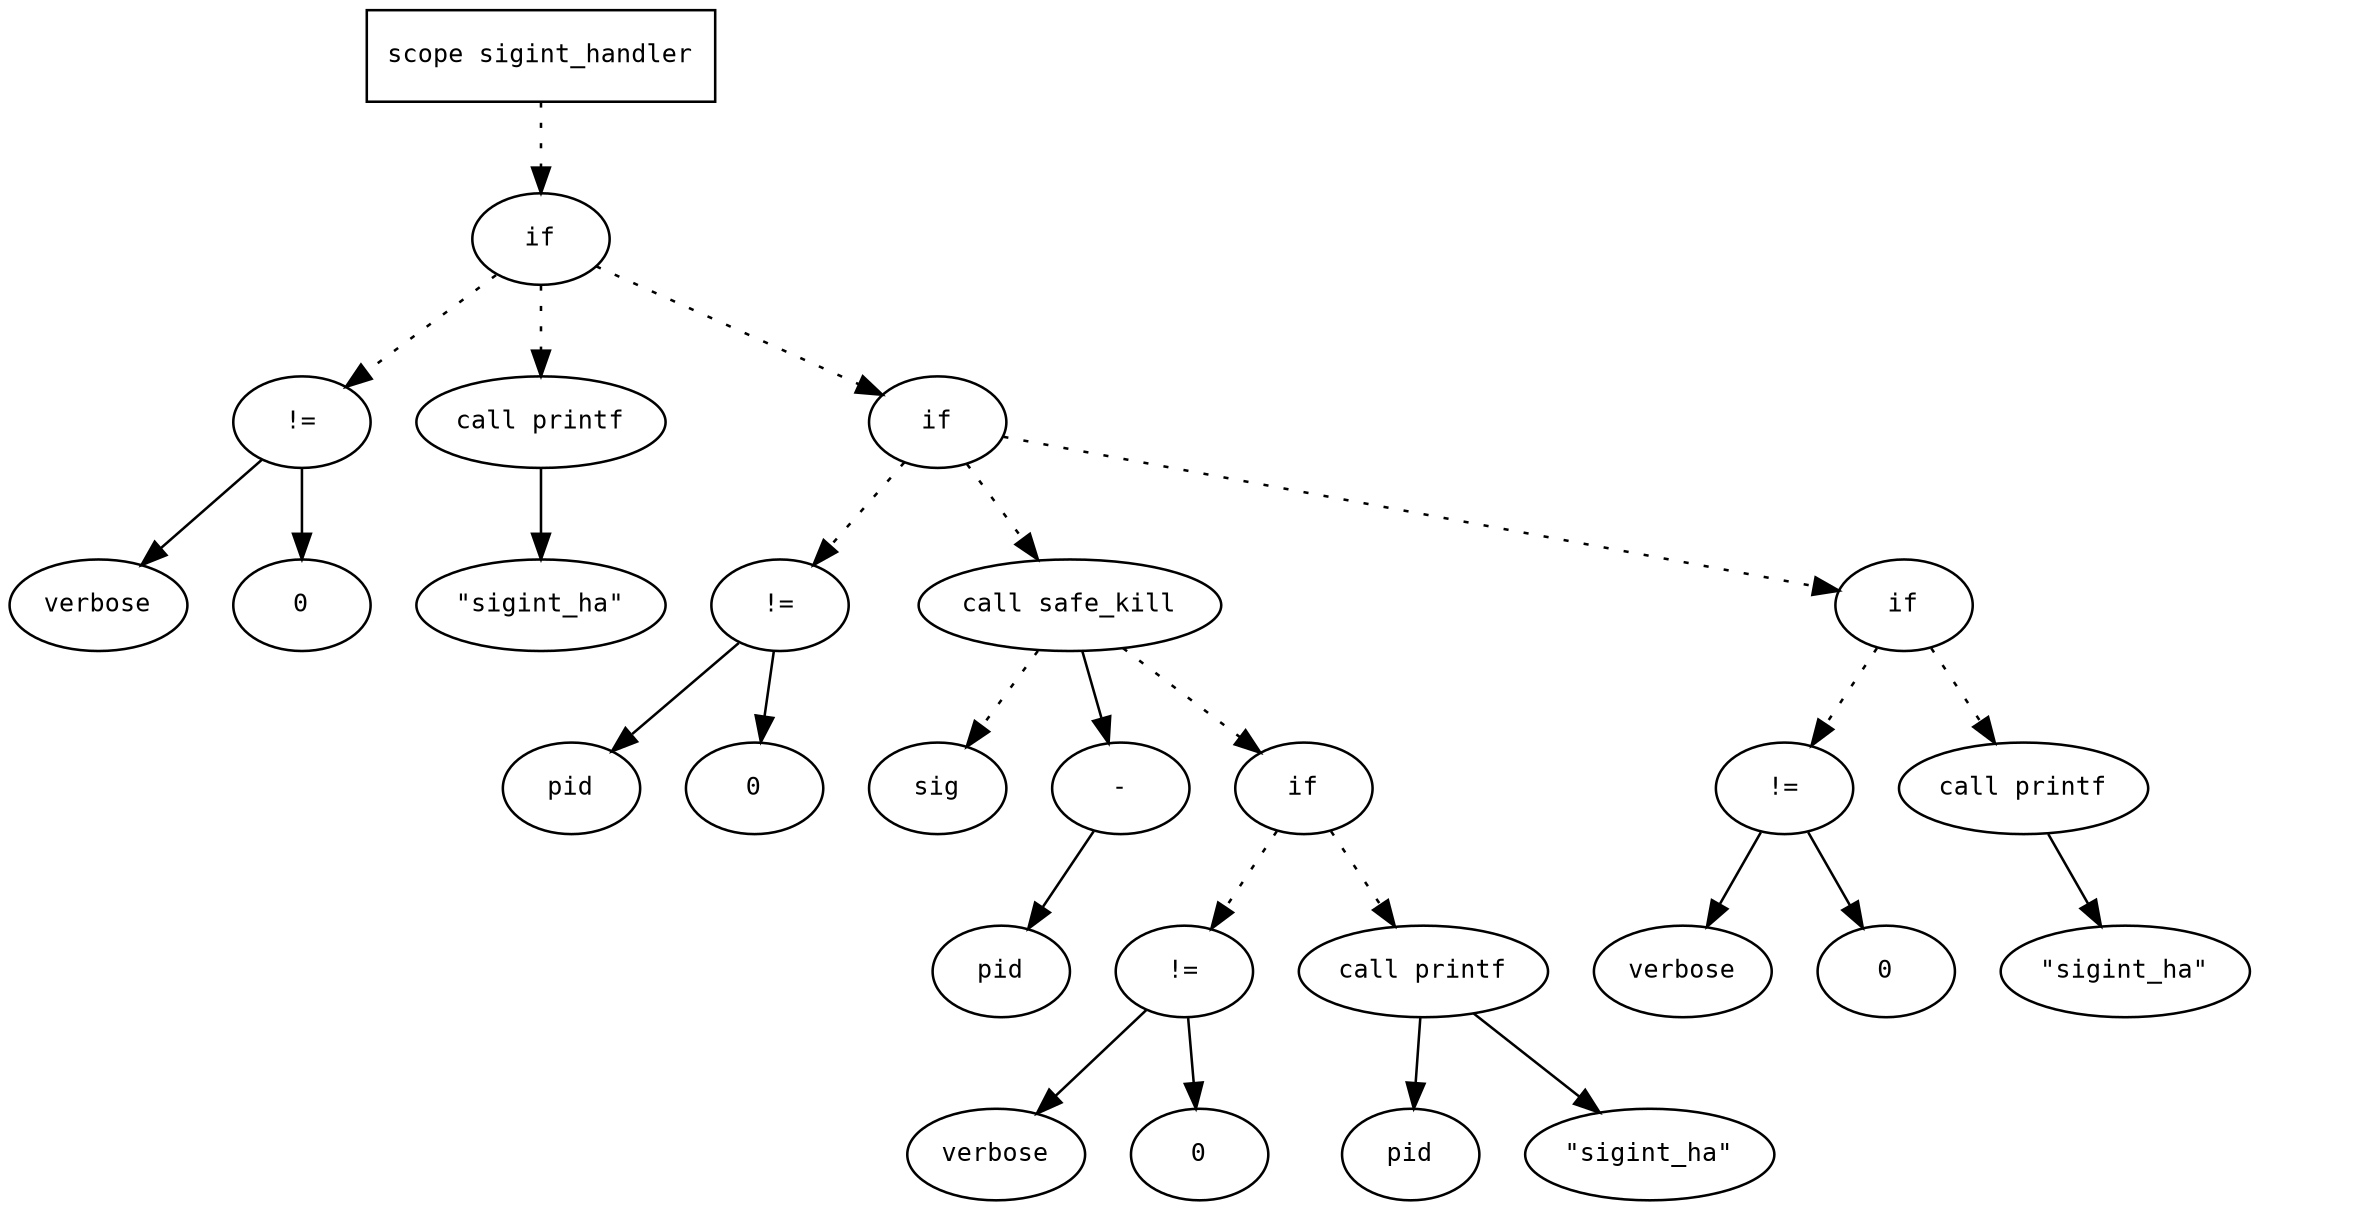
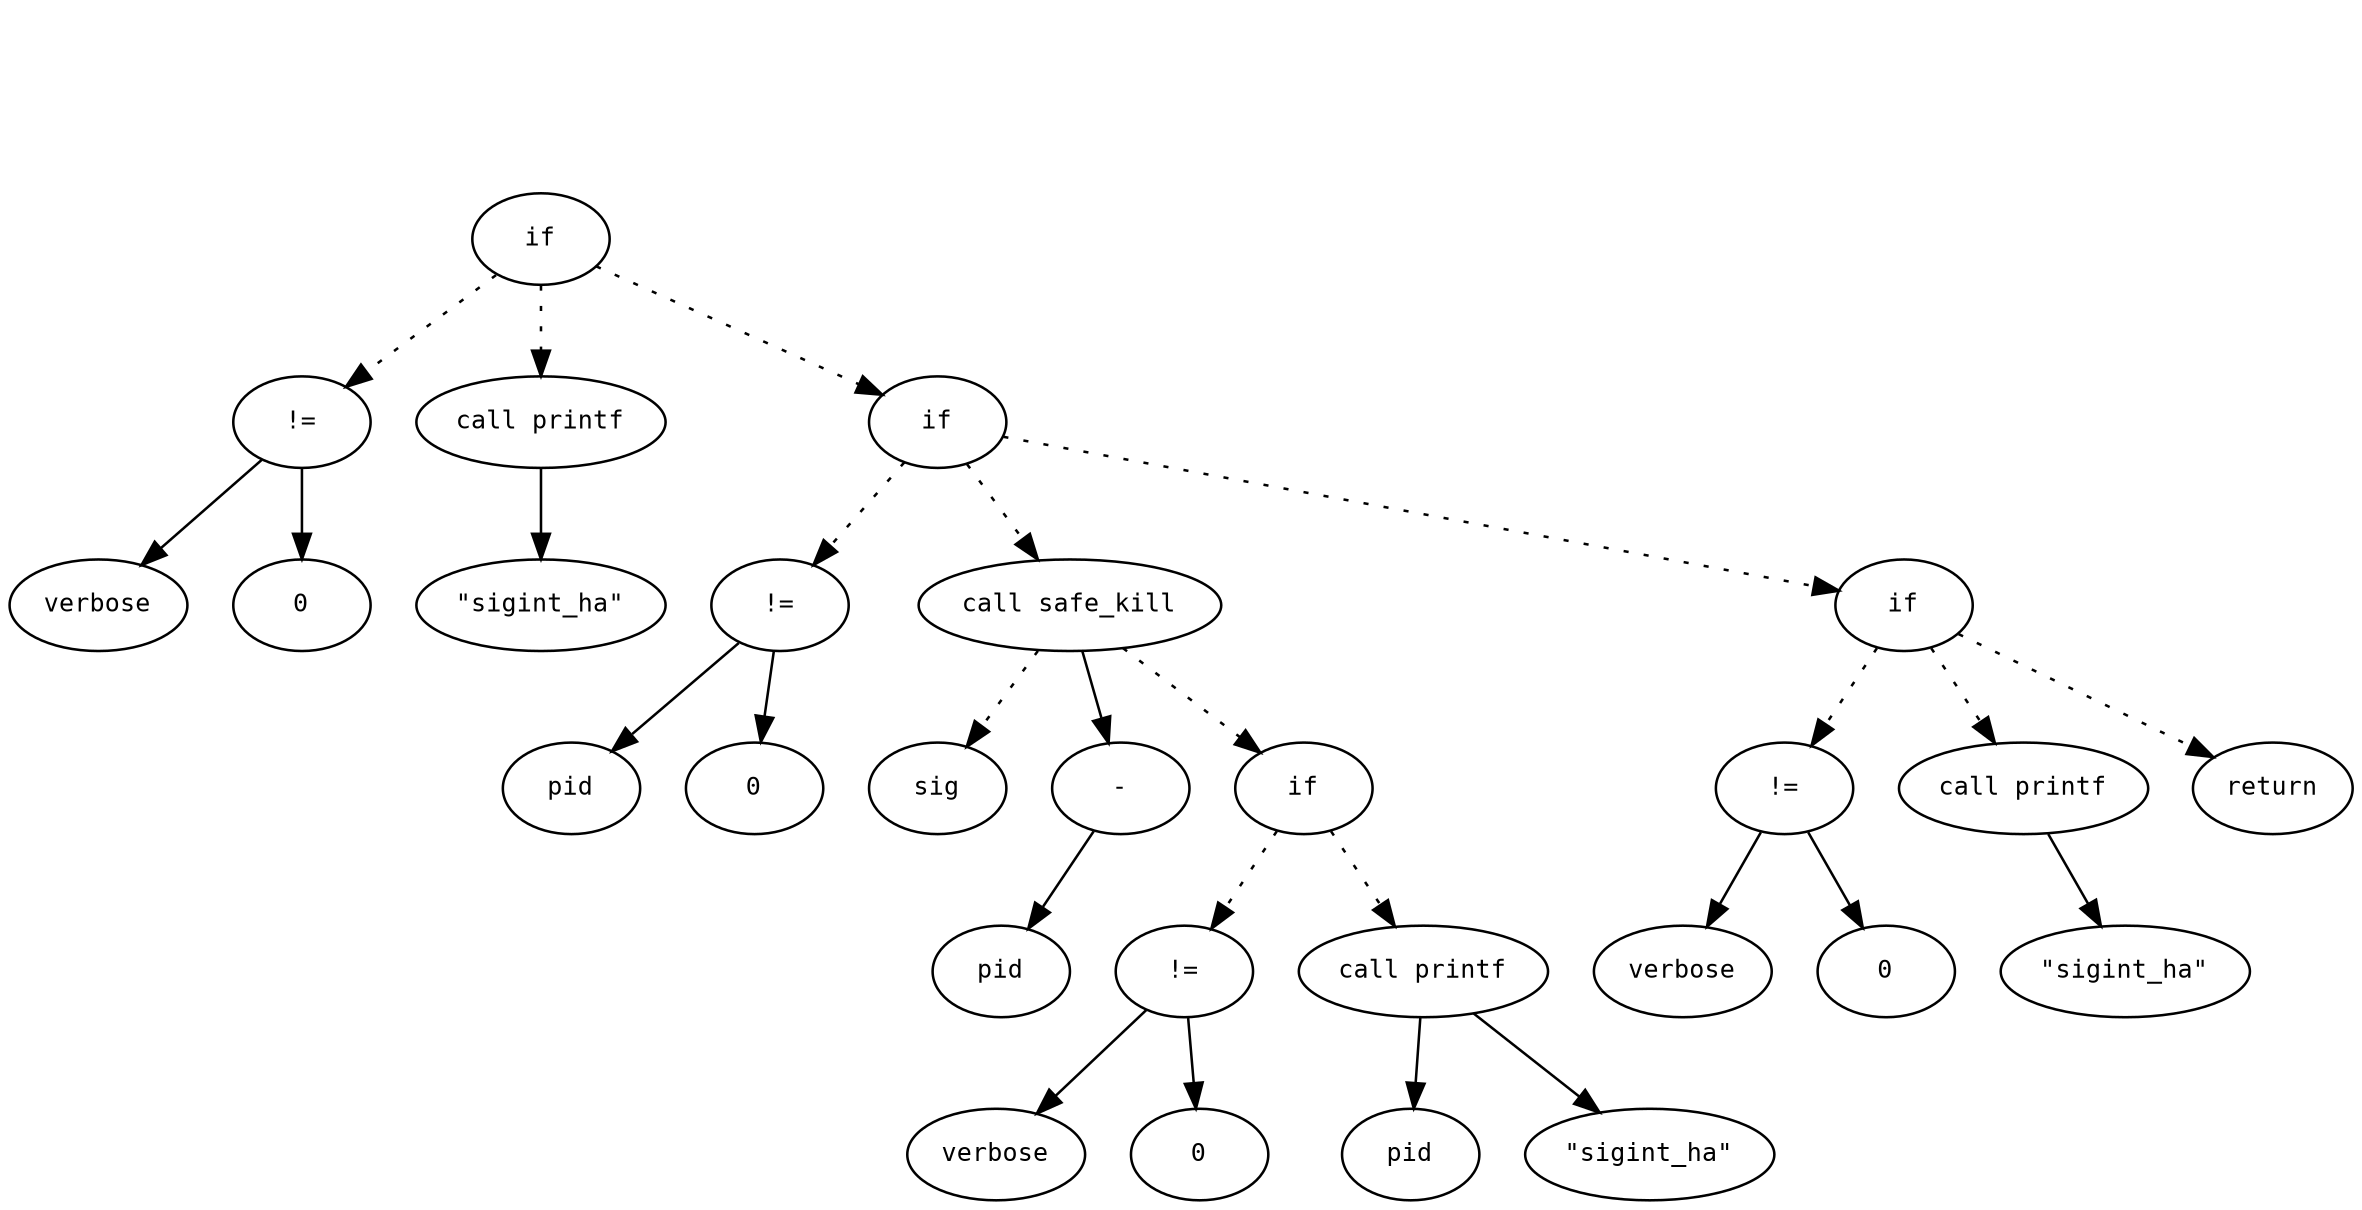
  digraph {
    fontname="DejaVu Sans Mono"
    fontsize=10
    node [fontname="DejaVu Sans Mono" fontsize=10 shape=ellipse]
    edge [fontname="DejaVu Sans Mono" fontsize=10]
-   n1 [label="scope sigint_handler" shape=box]
    n2 [label=if]
    n3 [label="!="]
    n4 [label="call printf"]
    n5 [label=if]
    n6 [label=verbose]
    n7 [label=0]
    n8 [label="\"sigint_ha\""]
    n9 [label="!="]
    n10 [label="call safe_kill"]
    n11 [label=if]
    n12 [label=pid]
    n13 [label=0]
    n14 [label=sig]
    n15 [label="-"]
    n16 [label=if]
    n17 [label="!="]
    n18 [label="call printf"]
+   n19 [label=return]
    n20 [label=pid]
    n21 [label="!="]
    n22 [label="call printf"]
    n23 [label=verbose]
    n24 [label=0]
    n25 [label=pid]
    n26 [label="\"sigint_ha\""]
    n27 [label=verbose]
    n28 [label=0]
    n29 [label="\"sigint_ha\""]
-   n1 -> n2 [style=dotted]
    n2 -> n3 [style=dotted]
    n2 -> n4 [style=dotted]
    n2 -> n5 [style=dotted]
    n3 -> n6
    n3 -> n7
    n4 -> n8
    n5 -> n9 [style=dotted]
    n5 -> n10 [style=dotted]
    n5 -> n11 [style=dotted]
    n9 -> n12
    n9 -> n13
    n10 -> n14 [style=dotted]
    n10 -> n15
    n10 -> n16 [style=dotted]
    n11 -> n17 [style=dotted]
    n11 -> n18 [style=dotted]
+   n11 -> n19 [style=dotted]
    n15 -> n20
    n16 -> n21 [style=dotted]
    n16 -> n22 [style=dotted]
    n17 -> n27
    n17 -> n28
    n18 -> n29
    n21 -> n23
    n21 -> n24
    n22 -> n25
    n22 -> n26
  }
